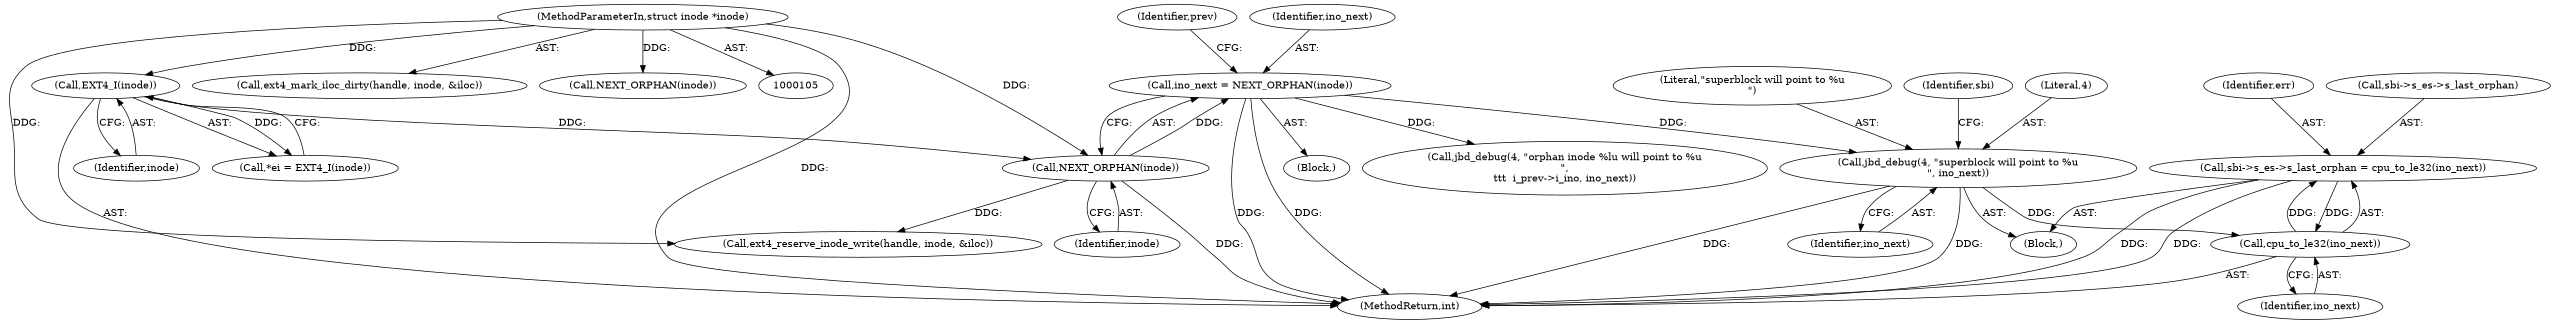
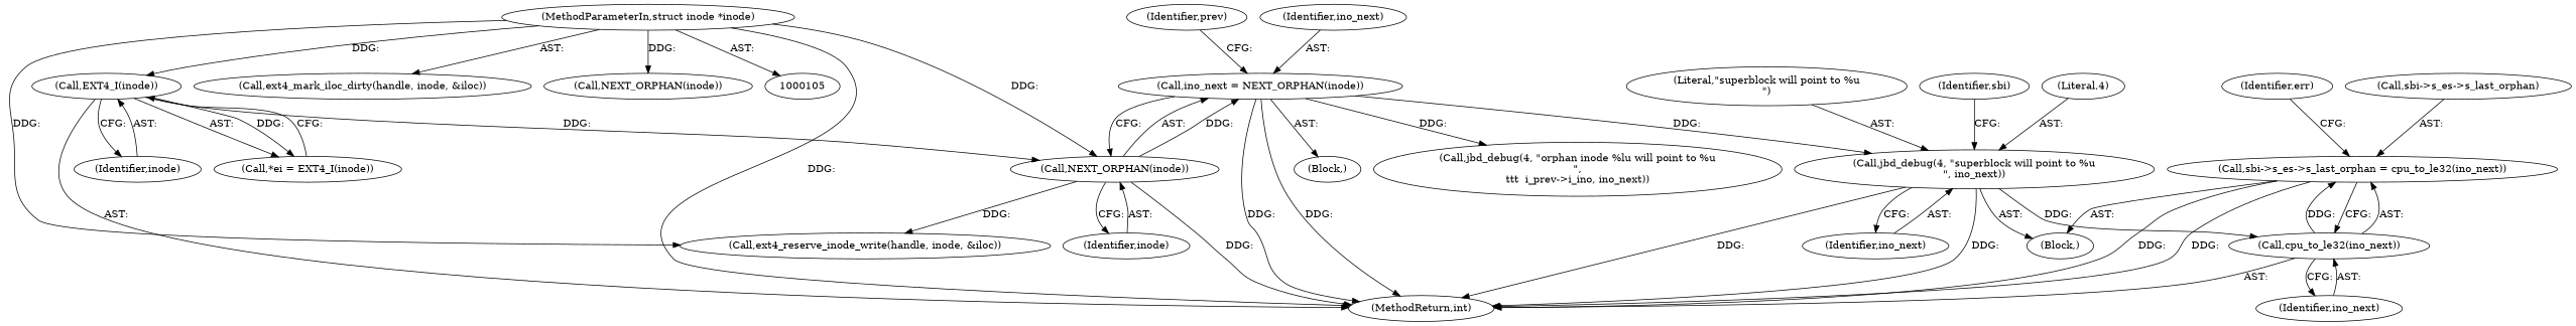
  digraph {
    n1 [label="(Call,sbi->s_es->s_last_orphan = cpu_to_le32(ino_next))"]
    n2 [label="(Call,cpu_to_le32(ino_next))"]
    n3 [label="(Block,)"]
    n4 [label="(MethodReturn,int)"]
    n5 [label="(Identifier,ino_next)"]
    n6 [label="(Call,jbd_debug(4, \"superblock will point to %u\n\", ino_next))"]
    n7 [label="(Identifier,ino_next)"]
    n8 [label="(Call,ino_next = NEXT_ORPHAN(inode))"]
    n9 [label="(Call,NEXT_ORPHAN(inode))"]
    n10 [label="(Block,)"]
    n11 [label="(Call,jbd_debug(4, \"orphan inode %lu will point to %u\n\",\n\t\t\t  i_prev->i_ino, ino_next))"]
    n12 [label="(Identifier,inode)"]
    n13 [label="(Call,ext4_reserve_inode_write(handle, inode, &iloc))"]
    n14 [label="(Call,EXT4_I(inode))"]
    n15 [label="(Identifier,inode)"]
    n16 [label="(Call,*ei = EXT4_I(inode))"]
    n17 [label="(MethodParameterIn,struct inode *inode)"]
    n18 [label="(Call,ext4_mark_iloc_dirty(handle, inode, &iloc))"]
    n19 [label="(Call,NEXT_ORPHAN(inode))"]
    n20 [label=1000105]
    n21 [label="(Literal,\"superblock will point to %u\n\")"]
    n22 [label="(Identifier,sbi)"]
    n23 [label="(Identifier,err)"]
    n24 [label="(Literal,4)"]
    n25 [label="(Identifier,prev)"]
    n26 [label="(Identifier,ino_next)"]
    n27 [label="(Call,sbi->s_es->s_last_orphan)"]
-   n1 -> n2 [label="DDG: "]
+   n1 -> n2 [label="CFG: "]
    n1 -> n3 [label="AST: "]
    n1 -> n4 [label="DDG: "]
    n1 -> n4 [label="DDG: "]
    n2 -> n1 [label="AST: "]
    n2 -> n1 [label="DDG: "]
    n2 -> n4 [label="AST: "]
    n2 -> n5 [label="CFG: "]
    n5 -> n2 [label="AST: "]
    n6 -> n2 [label="DDG: "]
    n6 -> n3 [label="AST: "]
    n6 -> n4 [label="DDG: "]
    n6 -> n4 [label="DDG: "]
    n6 -> n7 [label="CFG: "]
    n7 -> n6 [label="AST: "]
    n8 -> n4 [label="DDG: "]
    n8 -> n4 [label="DDG: "]
    n8 -> n6 [label="DDG: "]
    n8 -> n9 [label="CFG: "]
    n8 -> n10 [label="AST: "]
    n8 -> n11 [label="DDG: "]
    n9 -> n4 [label="DDG: "]
    n9 -> n8 [label="AST: "]
    n9 -> n8 [label="DDG: "]
    n9 -> n12 [label="CFG: "]
    n9 -> n13 [label="DDG: "]
    n12 -> n9 [label="AST: "]
    n14 -> n4 [label="AST: "]
    n14 -> n9 [label="DDG: "]
    n14 -> n15 [label="CFG: "]
    n14 -> n16 [label="AST: "]
    n14 -> n16 [label="DDG: "]
    n15 -> n14 [label="AST: "]
    n16 -> n14 [label="CFG: "]
    n17 -> n4 [label="DDG: "]
    n17 -> n9 [label="DDG: "]
    n17 -> n13 [label="DDG: "]
    n17 -> n14 [label="DDG: "]
    n17 -> n18 [label="AST: "]
    n17 -> n19 [label="DDG: "]
    n17 -> n20 [label="AST: "]
    n21 -> n6 [label="AST: "]
    n22 -> n6 [label="CFG: "]
-   n23 -> n1 [label="AST: "]
+   n23 -> n1 [label="CFG: "]
    n24 -> n6 [label="AST: "]
    n25 -> n8 [label="CFG: "]
    n26 -> n8 [label="AST: "]
    n27 -> n1 [label="AST: "]
  }
